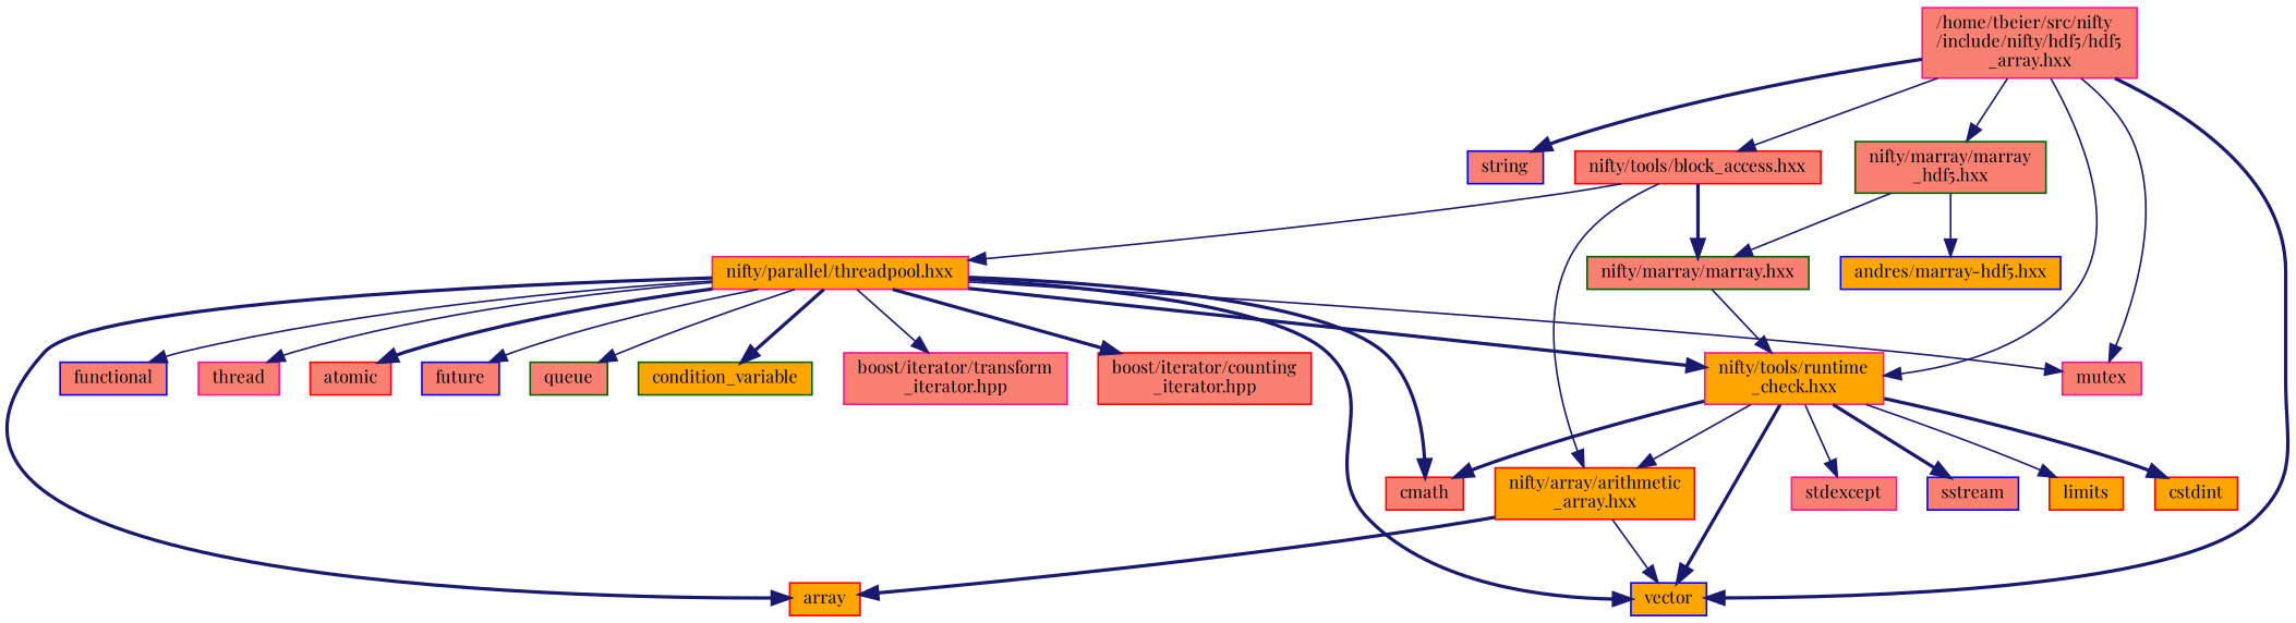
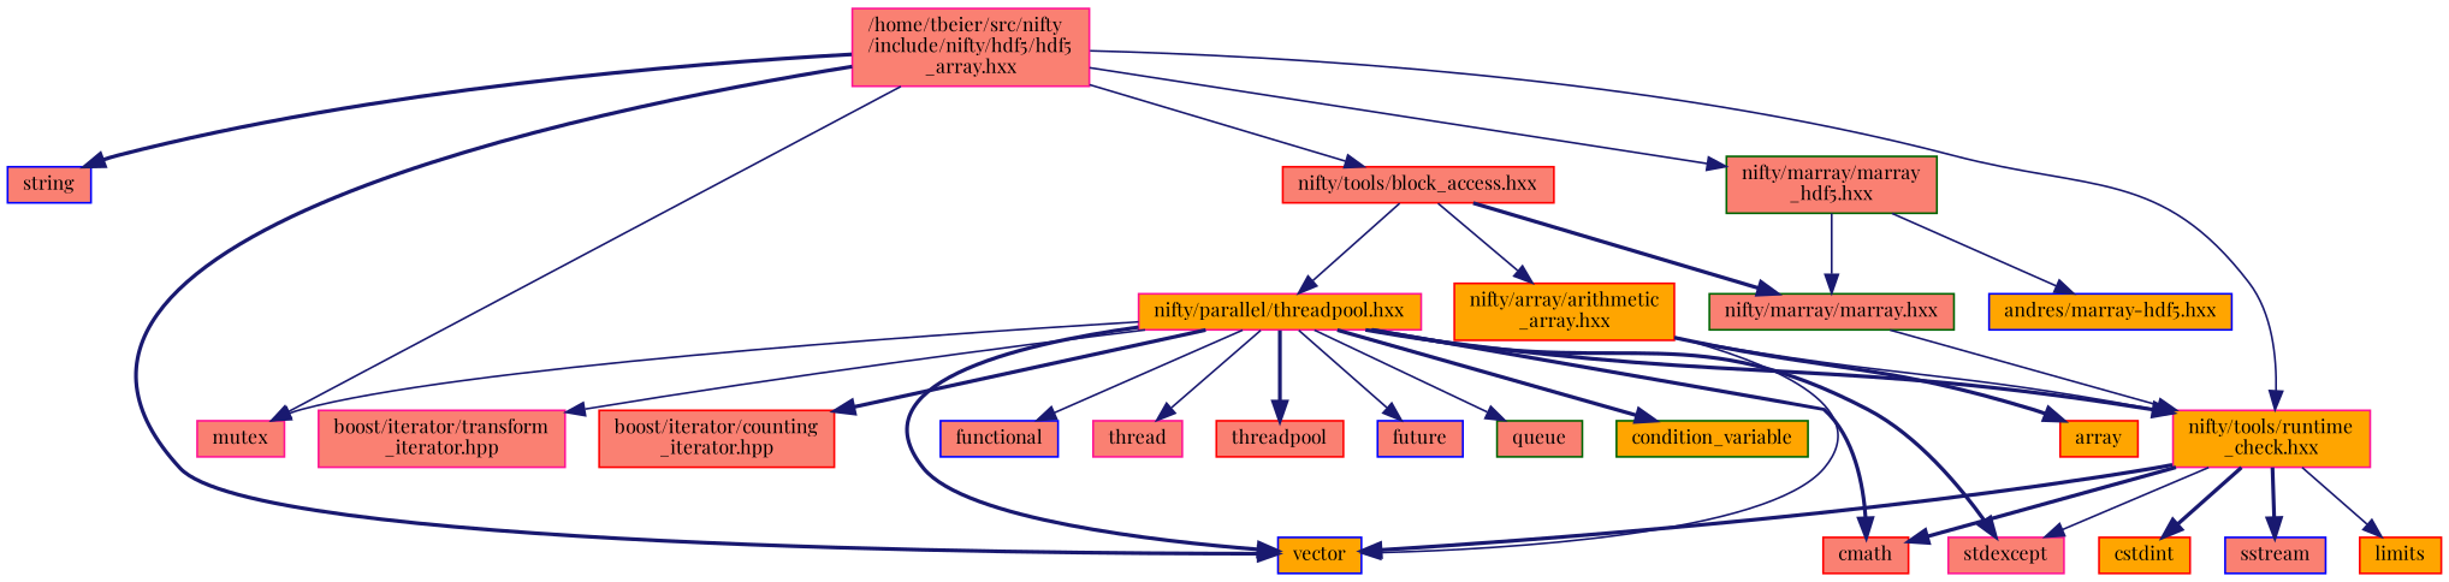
  digraph {
    fontname="Playfair Display"
    node [color=red fillcolor=salmon fontname="Playfair Display" fontsize=10 shape=record style=filled]
    edge [color=midnightblue fontname="Playfair Display" fontsize=10 labelfontname=Helvetica labelfontsize=10 style=solid]
    n1 [color=deeppink fontcolor=black height=0.2 label="/home/tbeier/src/nifty\l/include/nifty/hdf5/hdf5\l_array.hxx" width=0.4]
    n2 [color=blue height=0.2 label=string width=0.4]
    n3 [color=blue fillcolor=orange height=0.2 label=vector width=0.4]
    n4 [color=deeppink height=0.2 label=mutex width=0.4]
    n5 [height=0.2 label="nifty/tools/block_access.hxx" width=0.4]
    n6 [color=deeppink fillcolor=orange height=0.2 label="nifty/tools/runtime\l_check.hxx" width=0.4]
    n7 [color=darkgreen height=0.2 label="nifty/marray/marray\l_hdf5.hxx" width=0.4]
    n8 [color=darkgreen height=0.2 label="nifty/marray/marray.hxx" width=0.4]
    n9 [fillcolor=orange height=0.2 label="nifty/array/arithmetic\l_array.hxx" width=0.4]
    n10 [color=deeppink fillcolor=orange height=0.2 label="nifty/parallel/threadpool.hxx" width=0.4]
    n11 [fillcolor=orange height=0.2 label=cstdint width=0.4]
    n12 [color=deeppink height=0.2 label=stdexcept width=0.4]
    n13 [color=blue height=0.2 label=sstream width=0.4]
    n14 [fillcolor=orange height=0.2 label=limits width=0.4]
    n15 [height=0.2 label=cmath width=0.4]
    n16 [color=blue fillcolor=orange height=0.2 label="andres/marray-hdf5.hxx" width=0.4]
    n17 [fillcolor=orange height=0.2 label=array width=0.4]
    n18 [color=blue height=0.2 label=functional width=0.4]
    n19 [color=deeppink height=0.2 label=thread width=0.4]
-   n20 [height=0.2 label=atomic width=0.4]
+   n20 [height=0.2 label=threadpool width=0.4]
    n21 [color=blue height=0.2 label=future width=0.4]
    n22 [color=darkgreen height=0.2 label=queue width=0.4]
    n23 [color=darkgreen fillcolor=orange height=0.2 label=condition_variable width=0.4]
    n24 [color=deeppink height=0.2 label="boost/iterator/transform\l_iterator.hpp" width=0.4]
    n25 [height=0.2 label="boost/iterator/counting\l_iterator.hpp" width=0.4]
    n1 -> n2 [style=bold]
    n1 -> n3 [style=bold]
    n1 -> n4
    n1 -> n5
    n1 -> n6
    n1 -> n7
    n5 -> n8 [style=bold]
    n5 -> n9
    n5 -> n10
    n6 -> n3 [style=bold]
    n6 -> n11 [style=bold]
    n6 -> n12
    n6 -> n13 [style=bold]
    n6 -> n14
    n6 -> n15 [style=bold]
    n7 -> n8
    n7 -> n16
    n8 -> n6
    n9 -> n3
-   n6 -> n9
+   n9 -> n6
    n9 -> n17 [style=bold]
    n10 -> n3 [style=bold]
    n10 -> n4
    n10 -> n6 [style=bold]
-   n10 -> n17 [style=bold]
+   n10 -> n12 [style=bold]
    n10 -> n15 [style=bold]
    n10 -> n18
    n10 -> n19
    n10 -> n20 [style=bold]
    n10 -> n21
    n10 -> n22
    n10 -> n23 [style=bold]
    n10 -> n24
    n10 -> n25 [style=bold]
  }
